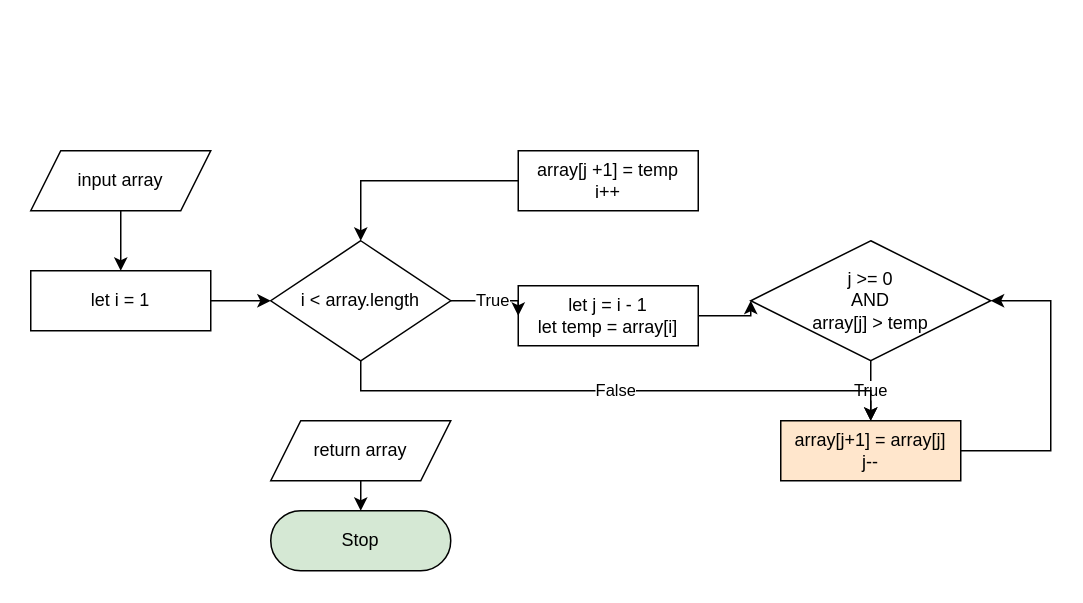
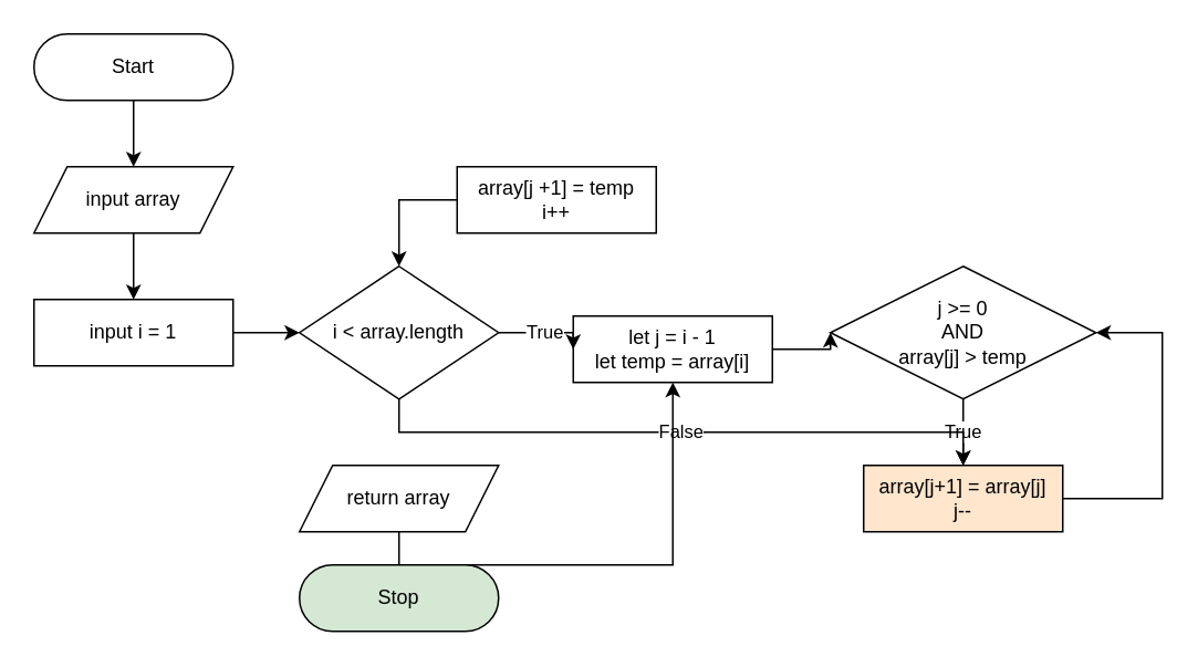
  <mxCell id="0" />
  <mxCell id="1" parent="0" />
+ <mxCell id="2" style="edgeStyle=orthogonalEdgeStyle;rounded=0;orthogonalLoop=1;jettySize=auto;html=1;exitX=0.5;exitY=1;exitDx=0;exitDy=0;entryX=0.5;entryY=0;entryDx=0;entryDy=0;" parent="1" source="3" target="9" edge="1"><mxGeometry relative="1" as="geometry" /></mxCell>
+ <mxCell id="3" value="Start" style="rounded=1;whiteSpace=wrap;html=1;arcSize=50;" parent="1" vertex="1"><mxGeometry x="20" y="20" width="120" height="40" as="geometry" /></mxCell>
  <mxCell id="4" style="edgeStyle=orthogonalEdgeStyle;rounded=0;orthogonalLoop=1;jettySize=auto;html=1;exitX=1;exitY=0.5;exitDx=0;exitDy=0;entryX=0;entryY=0.5;entryDx=0;entryDy=0;" parent="1" source="5" target="14" edge="1"><mxGeometry relative="1" as="geometry" /></mxCell>
- <mxCell id="5" value="let i = 1" style="rounded=0;whiteSpace=wrap;html=1;" parent="1" vertex="1"><mxGeometry x="20" y="180" width="120" height="40" as="geometry" /></mxCell>
+ <mxCell id="5" value="input i = 1" style="rounded=0;whiteSpace=wrap;html=1;" parent="1" vertex="1"><mxGeometry x="20" y="180" width="120" height="40" as="geometry" /></mxCell>
  <mxCell id="6" style="edgeStyle=orthogonalEdgeStyle;rounded=0;orthogonalLoop=1;jettySize=auto;html=1;exitX=1;exitY=0.5;exitDx=0;exitDy=0;entryX=0;entryY=0.5;entryDx=0;entryDy=0;" parent="1" source="7" target="11" edge="1"><mxGeometry relative="1" as="geometry" /></mxCell>
  <mxCell id="7" value="let j = i - 1&lt;br&gt;let temp = array[i]" style="rounded=0;whiteSpace=wrap;html=1;" parent="1" vertex="1"><mxGeometry x="345" y="190" width="120" height="40" as="geometry" /></mxCell>
  <mxCell id="8" style="edgeStyle=orthogonalEdgeStyle;rounded=0;orthogonalLoop=1;jettySize=auto;html=1;exitX=0.5;exitY=1;exitDx=0;exitDy=0;entryX=0.5;entryY=0;entryDx=0;entryDy=0;" parent="1" source="9" target="5" edge="1"><mxGeometry relative="1" as="geometry" /></mxCell>
  <mxCell id="9" value="input array" style="shape=parallelogram;perimeter=parallelogramPerimeter;whiteSpace=wrap;html=1;fixedSize=1;" parent="1" vertex="1"><mxGeometry x="20" y="100" width="120" height="40" as="geometry" /></mxCell>
  <mxCell id="10" value="True" style="edgeStyle=orthogonalEdgeStyle;rounded=0;orthogonalLoop=1;jettySize=auto;html=1;exitX=0.5;exitY=1;exitDx=0;exitDy=0;entryX=0.5;entryY=0;entryDx=0;entryDy=0;" parent="1" source="11" target="16" edge="1"><mxGeometry relative="1" as="geometry" /></mxCell>
  <mxCell id="11" value="j &amp;gt;= 0&lt;br&gt;AND&lt;br&gt;array[j] &amp;gt; temp" style="rhombus;whiteSpace=wrap;html=1;" parent="1" vertex="1"><mxGeometry x="500" y="160" width="160" height="80" as="geometry" /></mxCell>
  <mxCell id="12" value="False" style="edgeStyle=orthogonalEdgeStyle;rounded=0;orthogonalLoop=1;jettySize=auto;html=1;exitX=0.5;exitY=1;exitDx=0;exitDy=0;" parent="1" source="14" target="16" edge="1"><mxGeometry relative="1" as="geometry" /></mxCell>
  <mxCell id="13" value="True" style="edgeStyle=orthogonalEdgeStyle;rounded=0;orthogonalLoop=1;jettySize=auto;html=1;exitX=1;exitY=0.5;exitDx=0;exitDy=0;entryX=0;entryY=0.5;entryDx=0;entryDy=0;" parent="1" source="14" target="7" edge="1"><mxGeometry relative="1" as="geometry"><Array as="points"><mxPoint x="320" y="200" /><mxPoint x="320" y="200" /></Array></mxGeometry></mxCell>
  <mxCell id="14" value="i &amp;lt; array.length" style="rhombus;whiteSpace=wrap;html=1;" parent="1" vertex="1"><mxGeometry x="180" y="160" width="120" height="80" as="geometry" /></mxCell>
  <mxCell id="15" style="edgeStyle=orthogonalEdgeStyle;rounded=0;orthogonalLoop=1;jettySize=auto;html=1;exitX=1;exitY=0.5;exitDx=0;exitDy=0;entryX=1;entryY=0.5;entryDx=0;entryDy=0;" parent="1" source="16" target="11" edge="1"><mxGeometry relative="1" as="geometry"><Array as="points"><mxPoint x="700" y="300" /><mxPoint x="700" y="200" /></Array></mxGeometry></mxCell>
  <mxCell id="16" value="array[j+1] = array[j]&lt;br&gt;j--" style="rounded=0;whiteSpace=wrap;html=1;fillColor=#ffe6cc;" parent="1" vertex="1"><mxGeometry x="520" y="280" width="120" height="40" as="geometry" /></mxCell>
- <mxCell id="17" style="edgeStyle=orthogonalEdgeStyle;rounded=0;orthogonalLoop=1;jettySize=auto;html=1;exitX=0.5;exitY=1;exitDx=0;exitDy=0;entryX=0.5;entryY=0;entryDx=0;entryDy=0;" parent="1" source="18" target="21" edge="1"><mxGeometry relative="1" as="geometry" /></mxCell>
+ <mxCell id="17" style="edgeStyle=orthogonalEdgeStyle;rounded=0;orthogonalLoop=1;jettySize=auto;html=1;exitX=0.5;exitY=1;exitDx=0;exitDy=0;" parent="1" source="18" target="7" edge="1"><mxGeometry relative="1" as="geometry" /></mxCell>
  <mxCell id="18" value="return array" style="shape=parallelogram;perimeter=parallelogramPerimeter;whiteSpace=wrap;html=1;fixedSize=1;" parent="1" vertex="1"><mxGeometry x="180" y="280" width="120" height="40" as="geometry" /></mxCell>
  <mxCell id="19" style="edgeStyle=orthogonalEdgeStyle;rounded=0;orthogonalLoop=1;jettySize=auto;html=1;exitX=0;exitY=0.5;exitDx=0;exitDy=0;entryX=0.5;entryY=0;entryDx=0;entryDy=0;" parent="1" source="20" target="14" edge="1"><mxGeometry relative="1" as="geometry" /></mxCell>
- <mxCell id="20" value="array[j +1] = temp&lt;br&gt;i++" style="rounded=0;whiteSpace=wrap;html=1;" parent="1" vertex="1"><mxGeometry x="345" y="100" width="120" height="40" as="geometry" /></mxCell>
+ <mxCell id="20" value="array[j +1] = temp&lt;br&gt;i++" style="rounded=0;whiteSpace=wrap;html=1;" parent="1" vertex="1"><mxGeometry x="275" y="100" width="120" height="40" as="geometry" /></mxCell>
  <mxCell id="21" value="Stop" style="rounded=1;whiteSpace=wrap;html=1;arcSize=50;fillColor=#d5e8d4;" parent="1" vertex="1"><mxGeometry x="180" y="340" width="120" height="40" as="geometry" /></mxCell>
